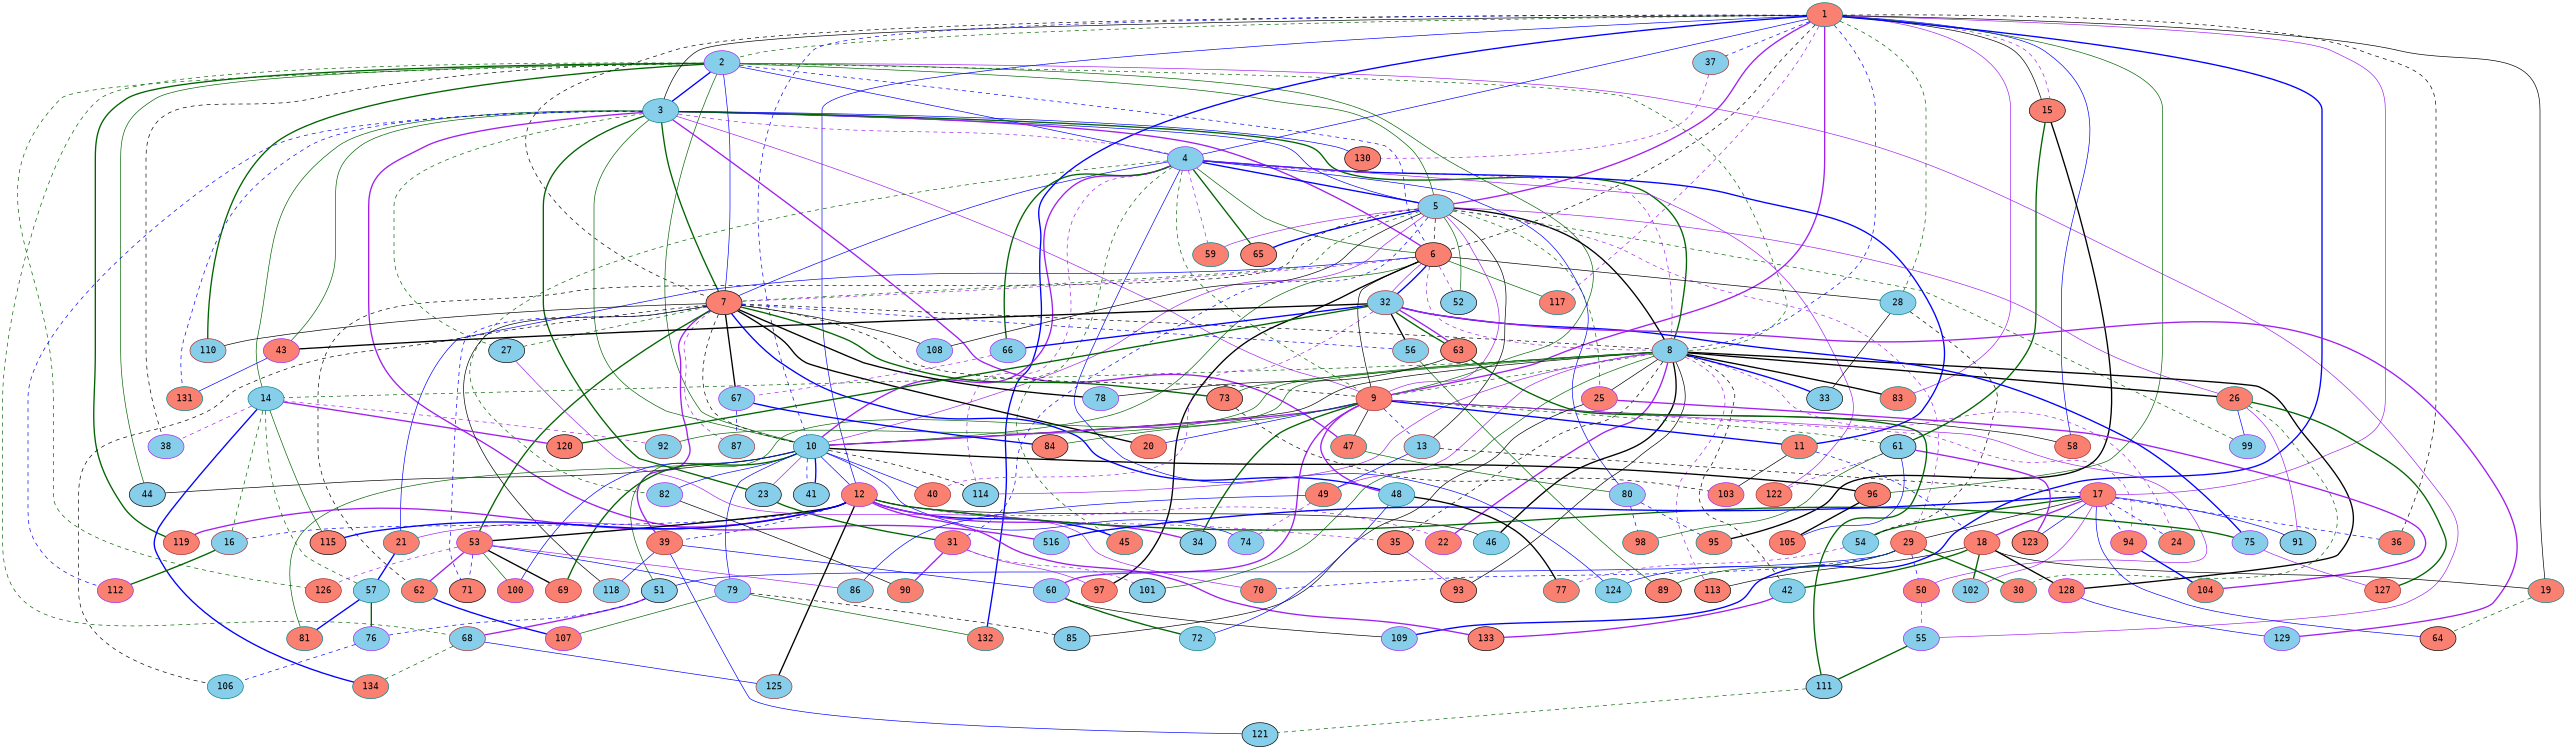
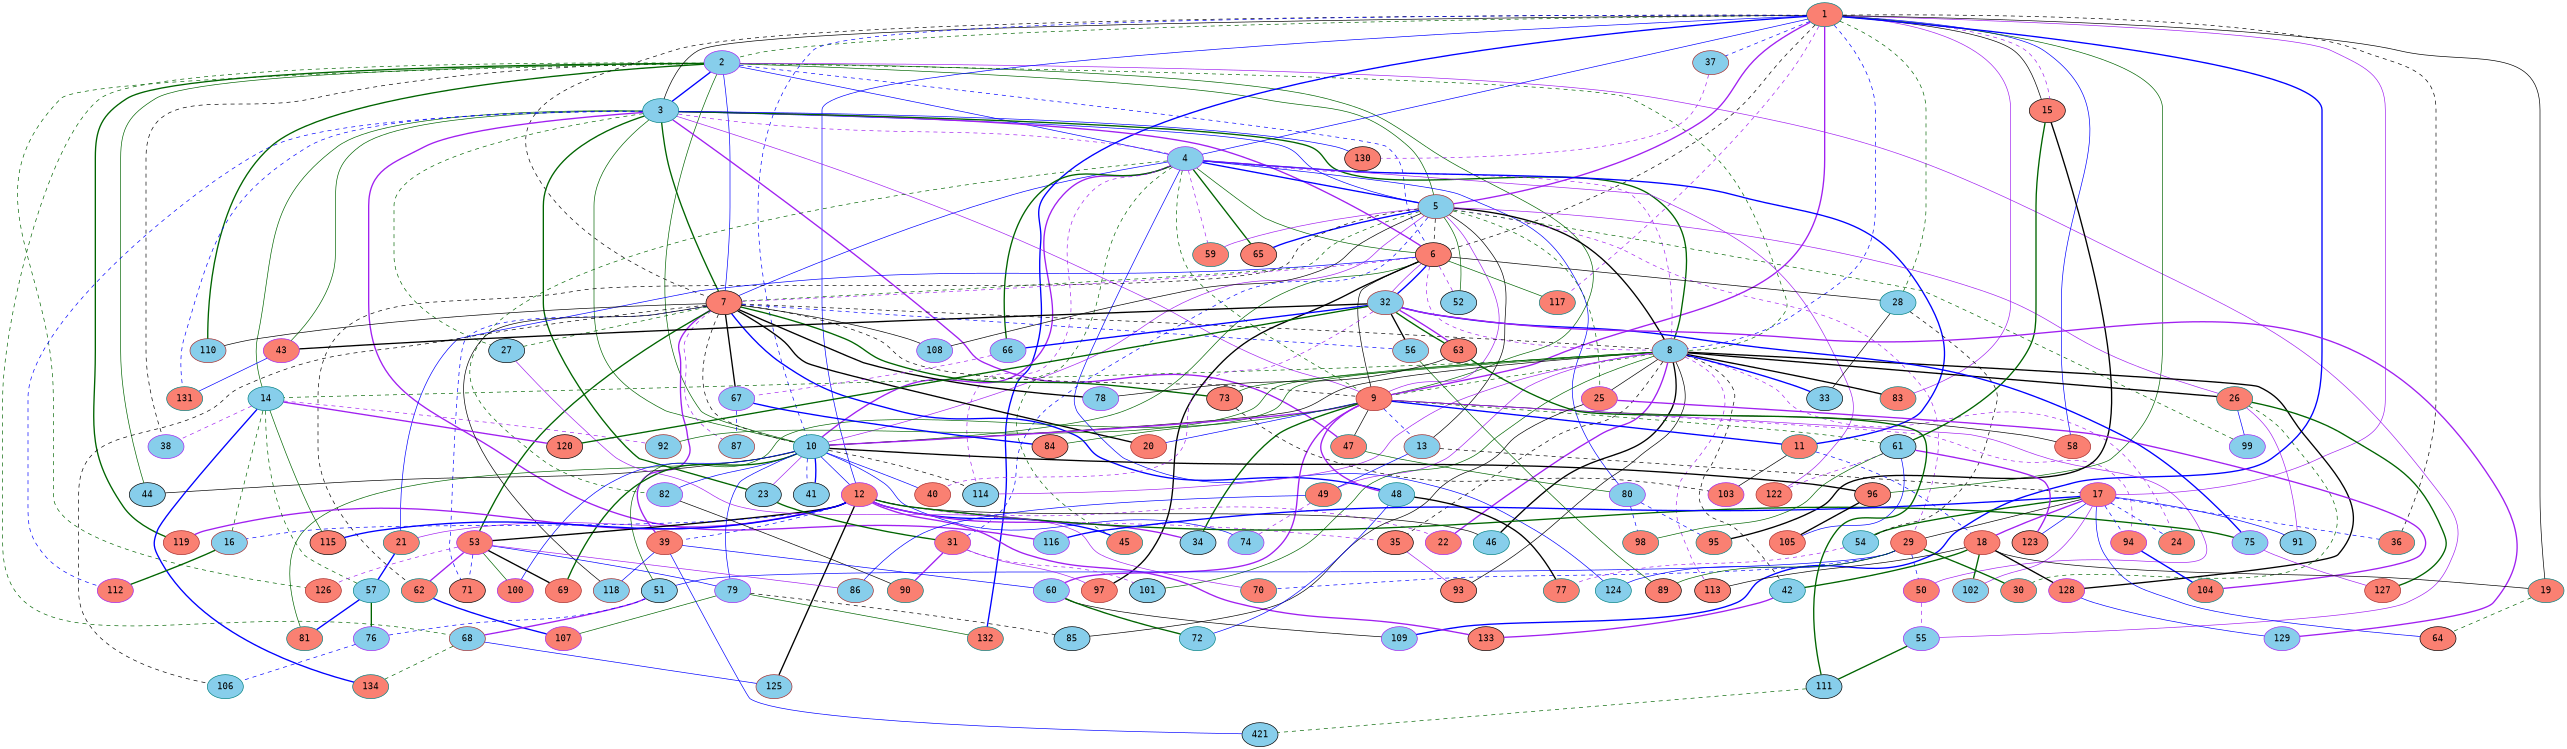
  graph {
    fontname="DejaVu Sans Mono"
    node [color=teal fillcolor=salmon fontname="DejaVu Sans Mono" style=filled]
    edge [color=blue fontname="DejaVu Sans Mono" style=solid]
    2 [color=purple fillcolor=skyblue]
    1
    3 [fillcolor=skyblue]
    4 [color=purple fillcolor=skyblue]
    5 [color=brown fillcolor=skyblue]
    6 [color=black]
    7 [color=black]
    8 [color=brown fillcolor=skyblue]
    9 [color=brown]
    10 [fillcolor=skyblue]
    12 [color=purple]
    15 [color=black]
    17 [color=purple]
    19
    28 [fillcolor=skyblue]
    36
    37 [color=brown fillcolor=skyblue]
    58 [color=brown]
    83
    96 [color=black]
    109 [color=purple fillcolor=skyblue]
    117
    132
    38 [color=purple fillcolor=skyblue]
    44 [color=black fillcolor=skyblue]
    55 [color=purple fillcolor=skyblue]
    68 [color=brown fillcolor=skyblue]
    110 [color=brown fillcolor=skyblue]
    119 [color=brown]
    126 [color=brown]
    14 [fillcolor=skyblue]
    23 [color=black fillcolor=skyblue]
    27 [color=black fillcolor=skyblue]
    43 [color=purple]
    47
    112 [color=purple]
-   116 [color=purple fillcolor=skyblue label=516]
+   116 [color=purple fillcolor=skyblue]
    130 [color=black]
    131
    11
    45
    59
    65 [color=black]
    66 [color=purple fillcolor=skyblue]
    80 [color=purple fillcolor=skyblue]
    82 [color=purple fillcolor=skyblue]
    114 [color=black fillcolor=skyblue]
    122 [color=brown]
    124 [fillcolor=skyblue]
    13 [color=brown fillcolor=skyblue]
    25 [color=purple]
    26
    29 [color=brown]
    31 [color=purple]
    52 [color=black fillcolor=skyblue]
    62
    99 [color=purple fillcolor=skyblue]
    108 [color=purple fillcolor=skyblue]
    21
    32 [color=brown fillcolor=skyblue]
    97 [color=brown]
    20 [color=brown]
    39 [color=brown]
    48 [fillcolor=skyblue]
    53 [color=purple]
    56 [color=brown fillcolor=skyblue]
    67 [color=purple fillcolor=skyblue]
    71 [color=black]
    73 [color=black]
    78 [color=purple fillcolor=skyblue]
    87 [color=brown fillcolor=skyblue]
    106 [fillcolor=skyblue]
    118 [color=brown fillcolor=skyblue]
    22 [color=purple]
    24
    33 [color=black fillcolor=skyblue]
    35 [color=black]
    42 [fillcolor=skyblue]
    46 [fillcolor=skyblue]
    49
    51 [color=black fillcolor=skyblue]
    92 [color=brown fillcolor=skyblue]
    93 [color=black]
    101 [color=black fillcolor=skyblue]
    113 [color=black]
    128 [color=purple]
    34 [color=black fillcolor=skyblue]
    50 [color=purple]
    60 [color=purple fillcolor=skyblue]
    61 [color=black fillcolor=skyblue]
    84 [color=black]
    94 [color=purple]
    40 [color=brown]
    41 [color=black fillcolor=skyblue]
    69 [color=brown]
    74 [color=purple fillcolor=skyblue]
    79 [color=purple fillcolor=skyblue]
    81
    100 [color=purple]
    16 [color=brown fillcolor=skyblue]
    75 [color=purple fillcolor=skyblue]
    115 [color=black]
    125 [color=brown fillcolor=skyblue]
    133 [color=black]
    95
    18 [color=brown]
    54 [fillcolor=skyblue]
    64 [color=black]
    91 [color=black fillcolor=skyblue]
    102 [color=brown fillcolor=skyblue]
    123 [color=black]
    105 [color=brown]
    111 [color=black fillcolor=skyblue]
    134
    57 [fillcolor=skyblue]
    120 [color=black]
    70
    103 [color=purple]
    98
    90
    85 [color=black fillcolor=skyblue]
    104
    30
    127 [color=brown]
    89 [color=black]
    107 [color=purple]
    63 [color=black]
    129 [color=purple fillcolor=skyblue]
-   121 [color=black fillcolor=skyblue]
+   121 [color=black fillcolor=skyblue label=421]
    72 [fillcolor=skyblue]
    77
    86 [color=brown fillcolor=skyblue]
    76 [color=purple fillcolor=skyblue]
    2 -- 3 [style=bold]
    2 -- 4
    2 -- 5 [color=darkgreen]
    2 -- 6 [style=dashed]
    2 -- 7
    2 -- 8 [color=darkgreen style=dashed]
    2 -- 9 [color=darkgreen]
    2 -- 10 [color=darkgreen]
    2 -- 38 [color=black style=dashed]
    2 -- 44 [color=darkgreen]
    2 -- 55 [color=purple]
    2 -- 68 [color=darkgreen style=dashed]
    2 -- 110 [color=darkgreen style=bold]
    2 -- 119 [color=darkgreen style=bold]
    2 -- 126 [color=darkgreen style=dashed]
    1 -- 2 [color=darkgreen style=dashed]
    1 -- 3 [color=black]
    1 -- 4
    1 -- 5 [color=purple style=bold]
    1 -- 6 [color=black style=dashed]
    1 -- 7 [color=black style=dashed]
    1 -- 8 [style=dashed]
    1 -- 9 [color=purple style=bold]
    1 -- 10 [style=dashed]
    1 -- 12
    1 -- 15 [color=black]
    1 -- 15 [color=purple style=dashed]
    1 -- 17 [color=purple]
    1 -- 19 [color=black]
    1 -- 28 [color=darkgreen style=dashed]
    1 -- 36 [color=black style=dashed]
    1 -- 37 [style=dashed]
    1 -- 58
    1 -- 83 [color=purple]
    1 -- 96 [color=darkgreen]
    1 -- 109 [style=bold]
    1 -- 117 [color=purple style=dashed]
    1 -- 132 [style=bold]
    3 -- 4 [color=purple style=dashed]
    3 -- 5
    3 -- 6 [color=purple style=bold]
    3 -- 7 [color=darkgreen style=bold]
    3 -- 8 [color=darkgreen style=bold]
    3 -- 9 [color=purple]
    3 -- 10 [color=darkgreen]
    3 -- 14 [color=darkgreen]
    3 -- 23 [color=darkgreen style=bold]
    3 -- 27 [color=darkgreen style=dashed]
    3 -- 43 [color=darkgreen]
    3 -- 47 [color=purple style=bold]
    3 -- 112 [style=dashed]
    3 -- 116 [color=purple style=bold]
    3 -- 130
    3 -- 131 [style=dashed]
    4 -- 5 [style=bold]
    4 -- 6 [color=darkgreen]
    4 -- 7
    4 -- 8 [color=purple style=dashed]
    4 -- 9 [color=darkgreen style=dashed]
    4 -- 10 [color=purple style=bold]
    4 -- 11 [style=bold]
    4 -- 45 [color=darkgreen style=dashed]
    4 -- 59 [color=purple style=dashed]
    4 -- 65 [color=darkgreen style=bold]
    4 -- 66 [color=darkgreen style=bold]
    4 -- 80
    4 -- 82 [color=darkgreen style=dashed]
    4 -- 114 [color=purple style=dashed]
    4 -- 122 [color=purple]
    4 -- 124
    5 -- 6 [color=black style=dashed]
    5 -- 7 [color=darkgreen style=dashed]
    5 -- 8 [color=black style=bold]
    5 -- 9 [color=purple]
    5 -- 10 [color=purple]
    5 -- 59 [color=purple]
    5 -- 65 [style=bold]
    5 -- 13 [color=black]
    5 -- 25 [color=darkgreen style=dashed]
    5 -- 26 [color=purple]
    5 -- 29 [color=purple style=dashed]
    5 -- 31 [style=dashed]
    5 -- 52 [color=darkgreen]
    5 -- 62 [color=black style=dashed]
    5 -- 99 [color=darkgreen style=dashed]
    5 -- 108 [color=black]
    6 -- 7 [color=purple style=dashed]
    6 -- 8 [color=purple style=dashed]
    6 -- 9 [color=black]
    6 -- 10 [color=darkgreen]
    6 -- 28 [color=black]
    6 -- 117 [color=darkgreen]
    6 -- 52 [color=purple style=dashed]
    6 -- 21
    6 -- 32 [color=purple]
    6 -- 32 [style=bold]
    6 -- 97 [color=black style=bold]
    7 -- 8 [color=black style=dashed]
    7 -- 9 [color=black style=dashed]
    7 -- 10 [color=black style=dashed]
    7 -- 110 [color=black]
    7 -- 27 [color=darkgreen style=dashed]
    7 -- 108 [color=black]
    7 -- 20 [color=black style=bold]
    7 -- 39 [color=purple style=bold]
    7 -- 48 [style=bold]
    7 -- 53 [color=darkgreen style=bold]
    7 -- 56 [style=dashed]
    7 -- 67 [color=black style=bold]
    7 -- 71 [style=dashed]
    7 -- 73 [color=darkgreen style=bold]
    7 -- 78 [color=black style=bold]
    7 -- 87 [color=purple style=dashed]
    7 -- 106 [color=black style=dashed]
    7 -- 118 [color=black]
    8 -- 9 [color=darkgreen style=dashed]
    8 -- 10 [color=black]
    8 -- 83 [color=black style=bold]
    8 -- 14 [color=darkgreen style=dashed]
    8 -- 114 [color=purple]
    8 -- 25 [color=black]
    8 -- 26 [color=black style=bold]
    8 -- 73 [color=darkgreen]
    8 -- 22 [color=purple style=bold]
    8 -- 24 [color=purple style=dashed]
    8 -- 33 [style=bold]
    8 -- 35 [color=black style=dashed]
    8 -- 42 [color=black style=dashed]
    8 -- 46 [color=black style=bold]
    8 -- 49 [color=purple]
    8 -- 51 [color=darkgreen]
    8 -- 92 [color=darkgreen]
    8 -- 93 [color=black]
    8 -- 101 [color=darkgreen]
    8 -- 113 [color=purple style=dashed]
    8 -- 128 [color=black style=bold]
    9 -- 10 [color=purple style=bold]
    9 -- 58 [color=black]
    9 -- 47 [color=black]
    9 -- 11 [style=bold]
    9 -- 13 [style=dashed]
    9 -- 20
    9 -- 48 [color=purple style=bold]
    9 -- 34 [color=darkgreen style=bold]
    9 -- 50 [color=purple]
    9 -- 60 [color=purple style=bold]
    9 -- 61 [color=darkgreen style=dashed]
    9 -- 84 [color=darkgreen]
    9 -- 94 [color=purple style=dashed]
    10 -- 12
    10 -- 96 [color=black style=bold]
    10 -- 44 [color=black]
    10 -- 23 [color=purple]
    10 -- 82
    10 -- 114 [color=black style=dashed]
    10 -- 40
    10 -- 41 [style=dashed]
    10 -- 41 [style=bold]
    10 -- 69 [color=darkgreen style=bold]
    10 -- 74
    10 -- 79
    10 -- 81 [color=darkgreen]
    10 -- 100
    12 -- 119 [color=purple style=bold]
    12 -- 45 [style=bold]
    12 -- 21 [color=purple]
    12 -- 39 [style=dashed]
    12 -- 53 [color=black style=bold]
    12 -- 22 [color=purple style=dashed]
    12 -- 35 [color=purple style=dashed]
    12 -- 46 [color=black]
    12 -- 34 [color=purple style=bold]
    12 -- 16 [style=dashed]
    12 -- 75 [color=darkgreen style=bold]
    12 -- 115 [style=bold]
    12 -- 125 [color=black style=bold]
    12 -- 133 [color=purple style=bold]
    15 -- 61 [color=darkgreen style=bold]
    15 -- 95 [color=black style=bold]
    17 -- 36 [style=dashed]
    17 -- 116 [style=bold]
    17 -- 29 [color=black]
    17 -- 24 [style=dashed]
    17 -- 94 [style=dashed]
    17 -- 18 [color=purple style=bold]
    17 -- 54 [color=darkgreen style=bold]
    17 -- 64
    17 -- 91
    17 -- 102 [color=purple]
    17 -- 123
    19 -- 64 [color=darkgreen style=dashed]
    28 -- 33 [color=black]
    28 -- 54 [color=black style=dashed]
    37 -- 130 [color=purple style=dashed]
    96 -- 105 [color=black style=bold]
    55 -- 111 [color=darkgreen style=bold]
    68 -- 125
    68 -- 134 [color=darkgreen style=dashed]
    14 -- 38 [color=purple style=dashed]
    14 -- 92 [color=purple style=dashed]
    14 -- 16 [color=darkgreen style=dashed]
    14 -- 115 [color=darkgreen]
    14 -- 134 [style=bold]
    14 -- 57 [color=darkgreen style=dashed]
    14 -- 120 [color=purple style=bold]
    23 -- 31 [color=darkgreen style=bold]
    27 -- 70 [color=purple]
    43 -- 131
    47 -- 80 [color=darkgreen]
    11 -- 18 [style=dashed]
    11 -- 103 [color=black]
    66 -- 67 [color=purple style=dashed]
    80 -- 95 [style=dashed]
    80 -- 98 [style=dashed]
    82 -- 90 [color=black]
    13 -- 17 [color=black style=dashed]
    13 -- 49
    25 -- 85 [color=black]
    25 -- 104 [color=purple style=bold]
    26 -- 99
    26 -- 91 [color=purple]
    26 -- 30 [color=darkgreen style=dashed]
    26 -- 127 [color=darkgreen style=bold]
    29 -- 124
    29 -- 51
    29 -- 50 [style=dashed]
    29 -- 70 [style=dashed]
    29 -- 30 [color=darkgreen style=bold]
    29 -- 89 [color=darkgreen]
    31 -- 97 [color=purple]
    31 -- 101 [color=purple style=dashed]
    31 -- 90 [color=purple style=bold]
    62 -- 107 [style=bold]
    21 -- 57 [style=bold]
    32 -- 43 [color=black style=bold]
    32 -- 66 [style=bold]
    32 -- 56 [color=black style=bold]
    32 -- 40 [color=purple style=dashed]
    32 -- 75 [style=bold]
    32 -- 120 [color=darkgreen style=bold]
    32 -- 63 [color=darkgreen style=bold]
    32 -- 63 [color=purple style=bold]
    32 -- 129 [color=purple style=bold]
    39 -- 118
    39 -- 60
    39 -- 121
    48 -- 72
    48 -- 77 [color=black style=bold]
    53 -- 126 [color=purple style=dashed]
    53 -- 62 [color=purple style=bold]
    53 -- 71 [style=dashed]
    53 -- 69 [color=black style=bold]
    53 -- 79
    53 -- 100 [color=darkgreen]
    53 -- 86 [color=purple]
    56 -- 89 [color=darkgreen]
    67 -- 87 [style=dashed]
    67 -- 84 [style=bold]
    73 -- 103 [color=black style=dashed]
    35 -- 93 [color=purple]
    42 -- 133 [color=purple style=bold]
    49 -- 74 [color=purple style=dashed]
    49 -- 86
    51 -- 68 [color=purple style=bold]
    51 -- 76 [style=dashed]
    128 -- 129
    50 -- 55 [color=purple style=dashed]
    60 -- 109 [color=black]
    60 -- 72 [color=darkgreen style=bold]
    61 -- 122 [color=purple style=dashed]
    61 -- 123 [color=purple style=bold]
    61 -- 105
    61 -- 98 [color=darkgreen]
    94 -- 104 [style=bold]
    79 -- 132 [color=darkgreen]
    79 -- 85 [color=black style=dashed]
    79 -- 107 [color=darkgreen]
    16 -- 112 [color=darkgreen style=bold]
    75 -- 127 [color=purple]
    18 -- 19 [color=black]
    18 -- 42 [color=darkgreen style=bold]
    18 -- 113 [color=black]
    18 -- 128 [color=black style=bold]
    18 -- 102 [color=darkgreen style=bold]
    54 -- 77 [color=purple style=dashed]
    111 -- 121 [color=darkgreen style=dashed]
    57 -- 81 [style=bold]
    57 -- 76 [color=darkgreen style=bold]
    63 -- 78 [color=black]
    63 -- 111 [color=darkgreen style=bold]
    76 -- 106 [style=dashed]
  }
